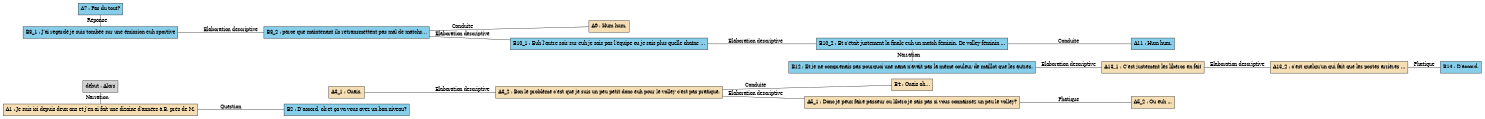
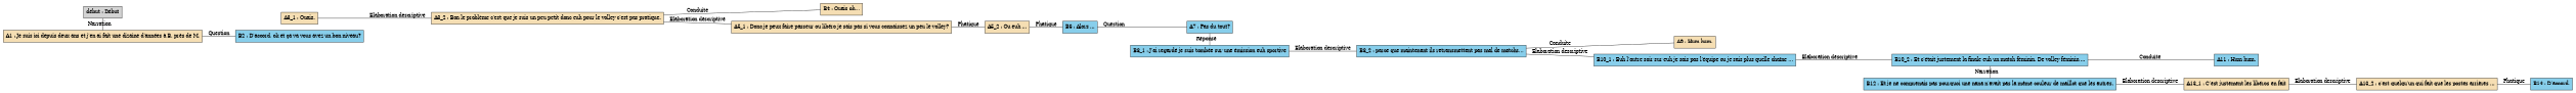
  digraph {
    rankdir=LR
    node [shape=box style=filled fillcolor=skyblue]
    edge [dir=none]
-   n1 [label="début : Alors" fillcolor=""]
+   n1 [label="début : Début" fillcolor=""]
    n2 [fillcolor=wheat label="A1 : Je suis ici depuis deux ans et j'en ai fait une dizaine d'années à B. près de M."]
    n3 [label="B2 : D’accord, ok et ça va vous avez un bon niveau?"]
    n4 [fillcolor=wheat label="A3_1 : Ouais."]
    n5 [label="A7 : Pas du tout?"]
    n6 [label="B8_1 : J’ai regardé je suis tombée sur une émission euh sportive"]
    n7 [label="B10_2 : Et c'était justement la finale euh un match féminin. De volley féminin ..."]
    n8 [label="B12 : Et je ne comprenais pas pourquoi une nana n'avait pas la même couleur de maillot que les autres."]
    n9 [fillcolor=wheat label="A3_2 : Bon le problème c'est que je suis un peu petit donc euh pour le volley c'est pas pratique."]
    n10 [label="B8_2 : parce que maintenant ils retransmettent pas mal de matchs…"]
    n11 [label="A11 : Hum hum."]
    n12 [fillcolor=wheat label="A13_1 : C’est justement les libéros en fait"]
    n13 [fillcolor=wheat label="B4 : Ouais oh…"]
    n14 [fillcolor=wheat label="A5_1 : Donc je peux faire passeur ou libéro je sais pas si vous connaissez un peu le volley?"]
    n15 [fillcolor=wheat label="A5_2 : Ou euh ..."]
+   n16 [label="B6 : Alors ..."]
    n17 [fillcolor=wheat label="A9 : Hum hum."]
    n18 [label="B10_1 : Euh l'autre soir sur euh je sais pas l'équipe ou je sais plus quelle chaîne …"]
    n19 [fillcolor=wheat label="A13_2 : c'est quelqu'un qui fait que les postes arrières ..."]
    n20 [label="B14 : D’accord."]
    subgraph sub_1 {
      rank=same
      n1
      n2
    }
    subgraph sub_2 {
      rank=same
      n3
      n4
    }
    subgraph sub_3 {
      rank=same
      n5
      n6
    }
    subgraph sub_4 {
      rank=same
      n7
      n8
    }
    n1 -> n2 [label=Narration]
    n2 -> n3 [label=Question]
    n4 -> n9 [label="Elaboration descriptive"]
    n5 -> n6 [label="Réponse"]
    n6 -> n10 [label="Elaboration descriptive"]
    n7 -> n8 [label=Narration]
    n7 -> n11 [label=Conduite]
    n8 -> n12 [label="Elaboration descriptive"]
    n9 -> n13 [label=Conduite]
    n9 -> n14 [label="Elaboration descriptive"]
    n10 -> n17 [label=Conduite]
    n10 -> n18 [label="Elaboration descriptive"]
    n12 -> n19 [label="Elaboration descriptive"]
    n14 -> n15 [label=Phatique]
+   n15 -> n16 [label=Phatique]
+   n16 -> n5 [label=Question]
    n18 -> n7 [label="Elaboration descriptive"]
    n19 -> n20 [label=Phatique]
  }
